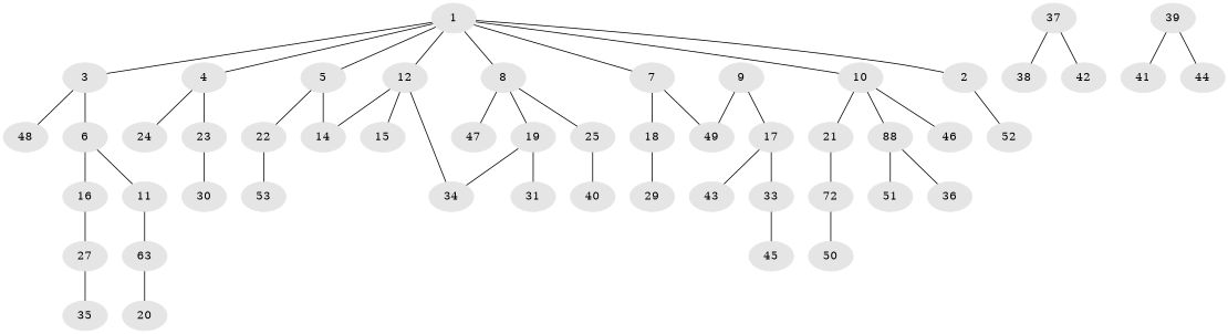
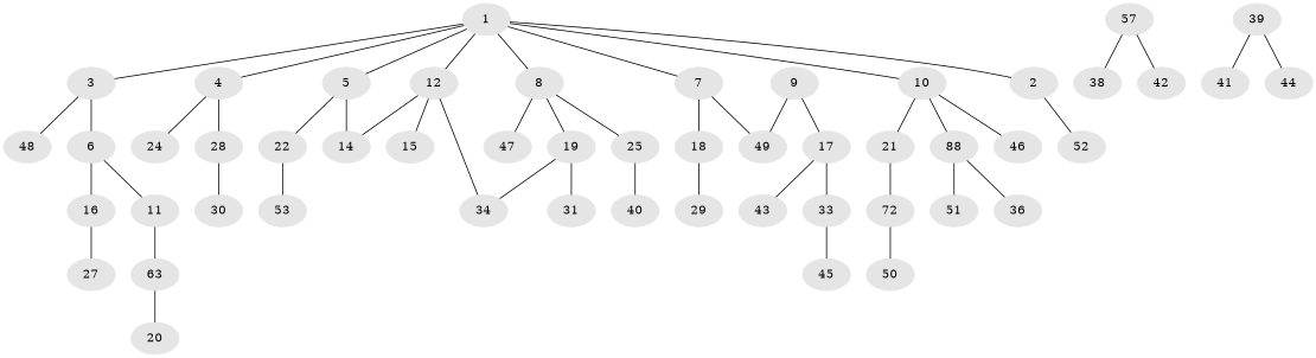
  graph {
    node [color=gray90 style=filled]
    1
    2
    3
    4
    5
    7
    8
    10
    12
    52
    6
    48
-   23
+   23 [label=28]
    24
    14
    22
    18
    49
    19
    25
    47
    21
    n23 [label=88]
    46
    15
    34
    11
    16
    30
    53
    n31 [label=63]
    27
    9
    17
    29
    31
    40
    33
    43
    n40 [label=72]
    36
    51
    20
-   35
    45
    50
-   37
+   37 [label=57]
    38
    42
    39
    41
    44
    1 -- 2
    1 -- 3
    1 -- 4
    1 -- 5
    1 -- 7
    1 -- 8
    1 -- 10
    1 -- 12
    2 -- 52
    3 -- 6
    3 -- 48
    4 -- 23
    4 -- 24
    5 -- 14
    5 -- 22
    7 -- 18
    7 -- 49
    8 -- 19
    8 -- 25
    8 -- 47
    10 -- 21
    10 -- n23
    10 -- 46
    12 -- 14
    12 -- 15
    12 -- 34
    6 -- 11
    6 -- 16
    23 -- 30
    22 -- 53
    18 -- 29
    19 -- 34
    19 -- 31
    25 -- 40
    21 -- n40
    n23 -- 36
    n23 -- 51
    11 -- n31
    16 -- 27
    n31 -- 20
-   27 -- 35
    9 -- 49
    9 -- 17
    17 -- 33
    17 -- 43
    33 -- 45
    n40 -- 50
    37 -- 38
    37 -- 42
    39 -- 41
    39 -- 44
  }
